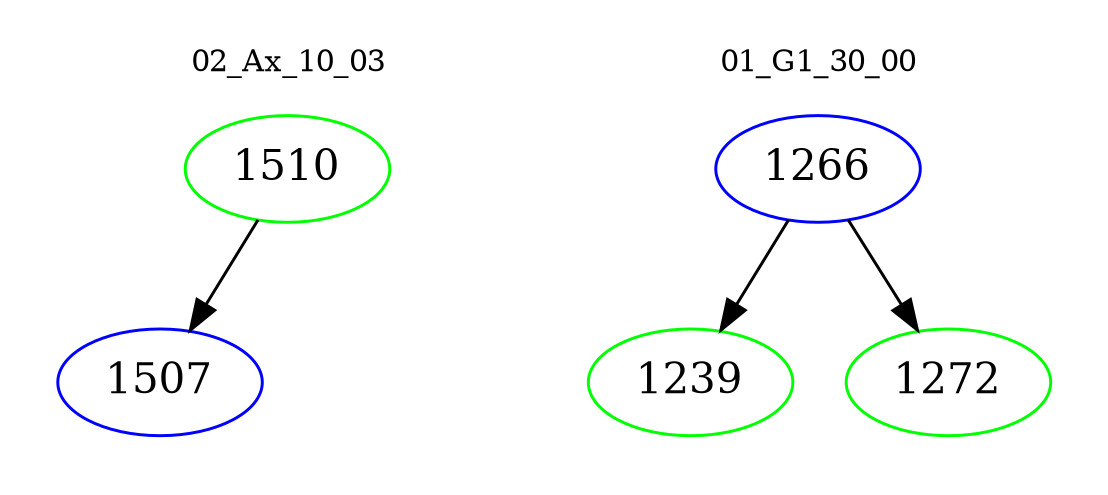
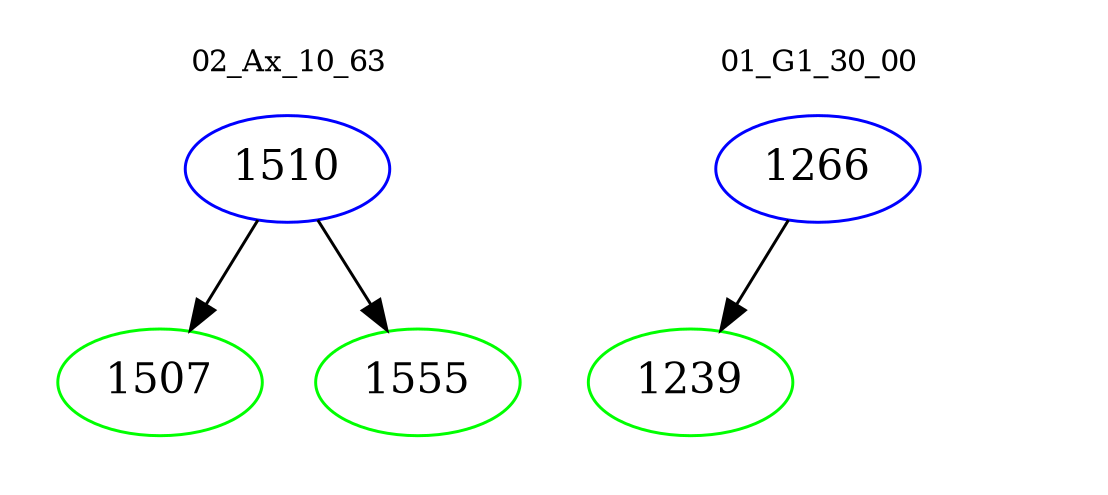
  digraph {
    node [color=green]
    edge [color=black]
-   n1 [label=1510]
-   n2 [color=blue label=1507]
+   n1 [color=blue label=1510]
+   n2 [label=1507]
+   n3 [label=1555]
    n4 [color=blue label=1266]
    n5 [label=1239]
-   n6 [label=1272]
    subgraph cluster_1 {
      color=white
      fontsize=10
-     label="02_Ax_10_03"
+     label="02_Ax_10_63"
      n1
      n2
+     n3
    }
    subgraph cluster_2 {
      color=white
      fontsize=10
      label="01_G1_30_00"
      n4
      n5
-     n6
    }
    n1 -> n2
+   n1 -> n3
    n4 -> n5
-   n4 -> n6
  }
